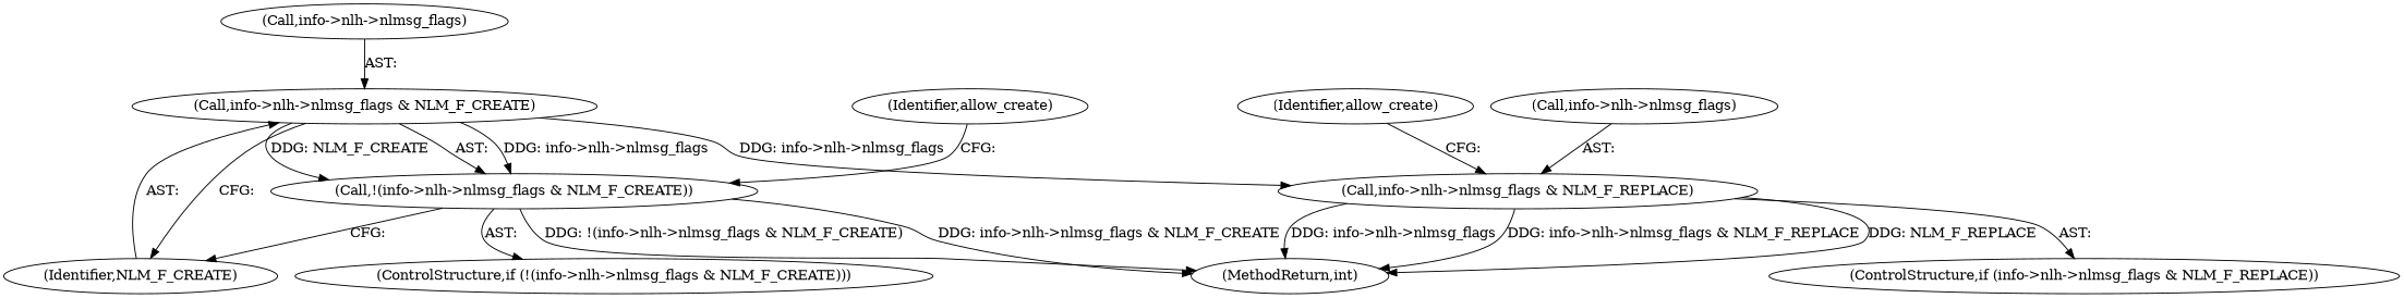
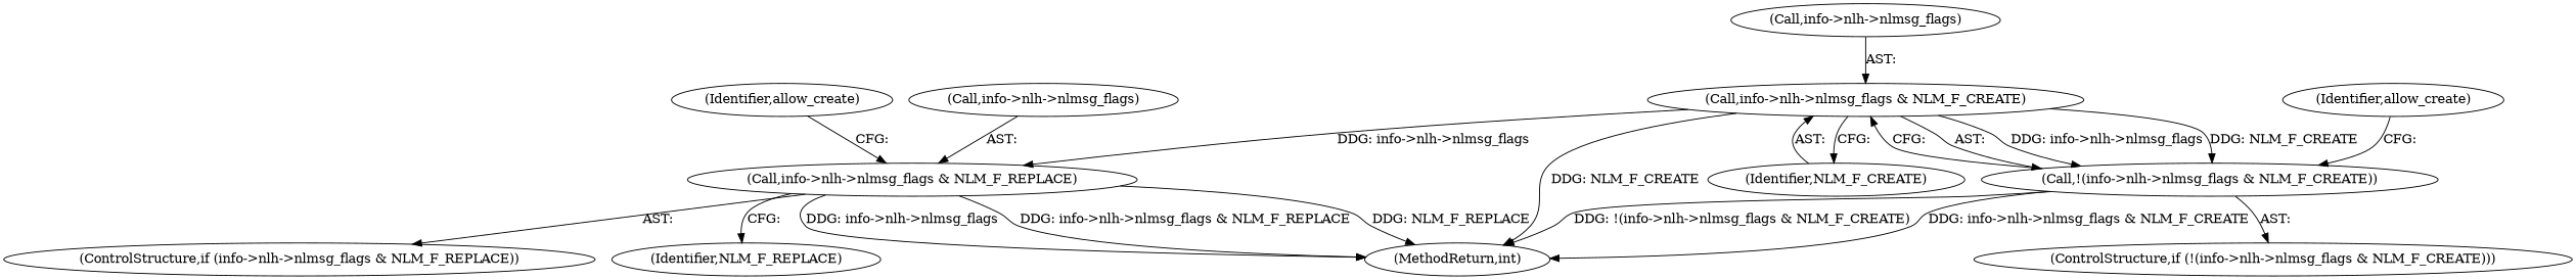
  digraph {
    n1 [label="(Call,info->nlh->nlmsg_flags & NLM_F_CREATE)"]
    n2 [label="(Call,!(info->nlh->nlmsg_flags & NLM_F_CREATE))"]
    n3 [label="(Call,info->nlh->nlmsg_flags & NLM_F_REPLACE)"]
    n4 [label="(MethodReturn,int)"]
    n5 [label="(Identifier,NLM_F_CREATE)"]
    n6 [label="(ControlStructure,if (!(info->nlh->nlmsg_flags & NLM_F_CREATE)))"]
+   n7 [label="(Identifier,NLM_F_REPLACE)"]
    n8 [label="(ControlStructure,if (info->nlh->nlmsg_flags & NLM_F_REPLACE))"]
    n9 [label="(Identifier,allow_create)"]
    n10 [label="(Call,info->nlh->nlmsg_flags)"]
    n11 [label="(Call,info->nlh->nlmsg_flags)"]
    n12 [label="(Identifier,allow_create)"]
    n1 -> n2 [label="AST: "]
    n1 -> n2 [label="DDG: info->nlh->nlmsg_flags"]
    n1 -> n2 [label="DDG: NLM_F_CREATE"]
    n1 -> n3 [label="DDG: info->nlh->nlmsg_flags"]
+   n1 -> n4 [label="DDG: NLM_F_CREATE"]
    n1 -> n5 [label="CFG: "]
-   n2 -> n5 [label="CFG: "]
+   n2 -> n1 [label="CFG: "]
    n2 -> n4 [label="DDG: !(info->nlh->nlmsg_flags & NLM_F_CREATE)"]
    n2 -> n4 [label="DDG: info->nlh->nlmsg_flags & NLM_F_CREATE"]
    n2 -> n6 [label="AST: "]
    n3 -> n4 [label="DDG: info->nlh->nlmsg_flags"]
    n3 -> n4 [label="DDG: info->nlh->nlmsg_flags & NLM_F_REPLACE"]
    n3 -> n4 [label="DDG: NLM_F_REPLACE"]
+   n3 -> n7 [label="CFG: "]
    n3 -> n8 [label="AST: "]
    n5 -> n1 [label="AST: "]
    n9 -> n3 [label="CFG: "]
    n10 -> n1 [label="AST: "]
    n11 -> n3 [label="AST: "]
    n12 -> n2 [label="CFG: "]
  }
